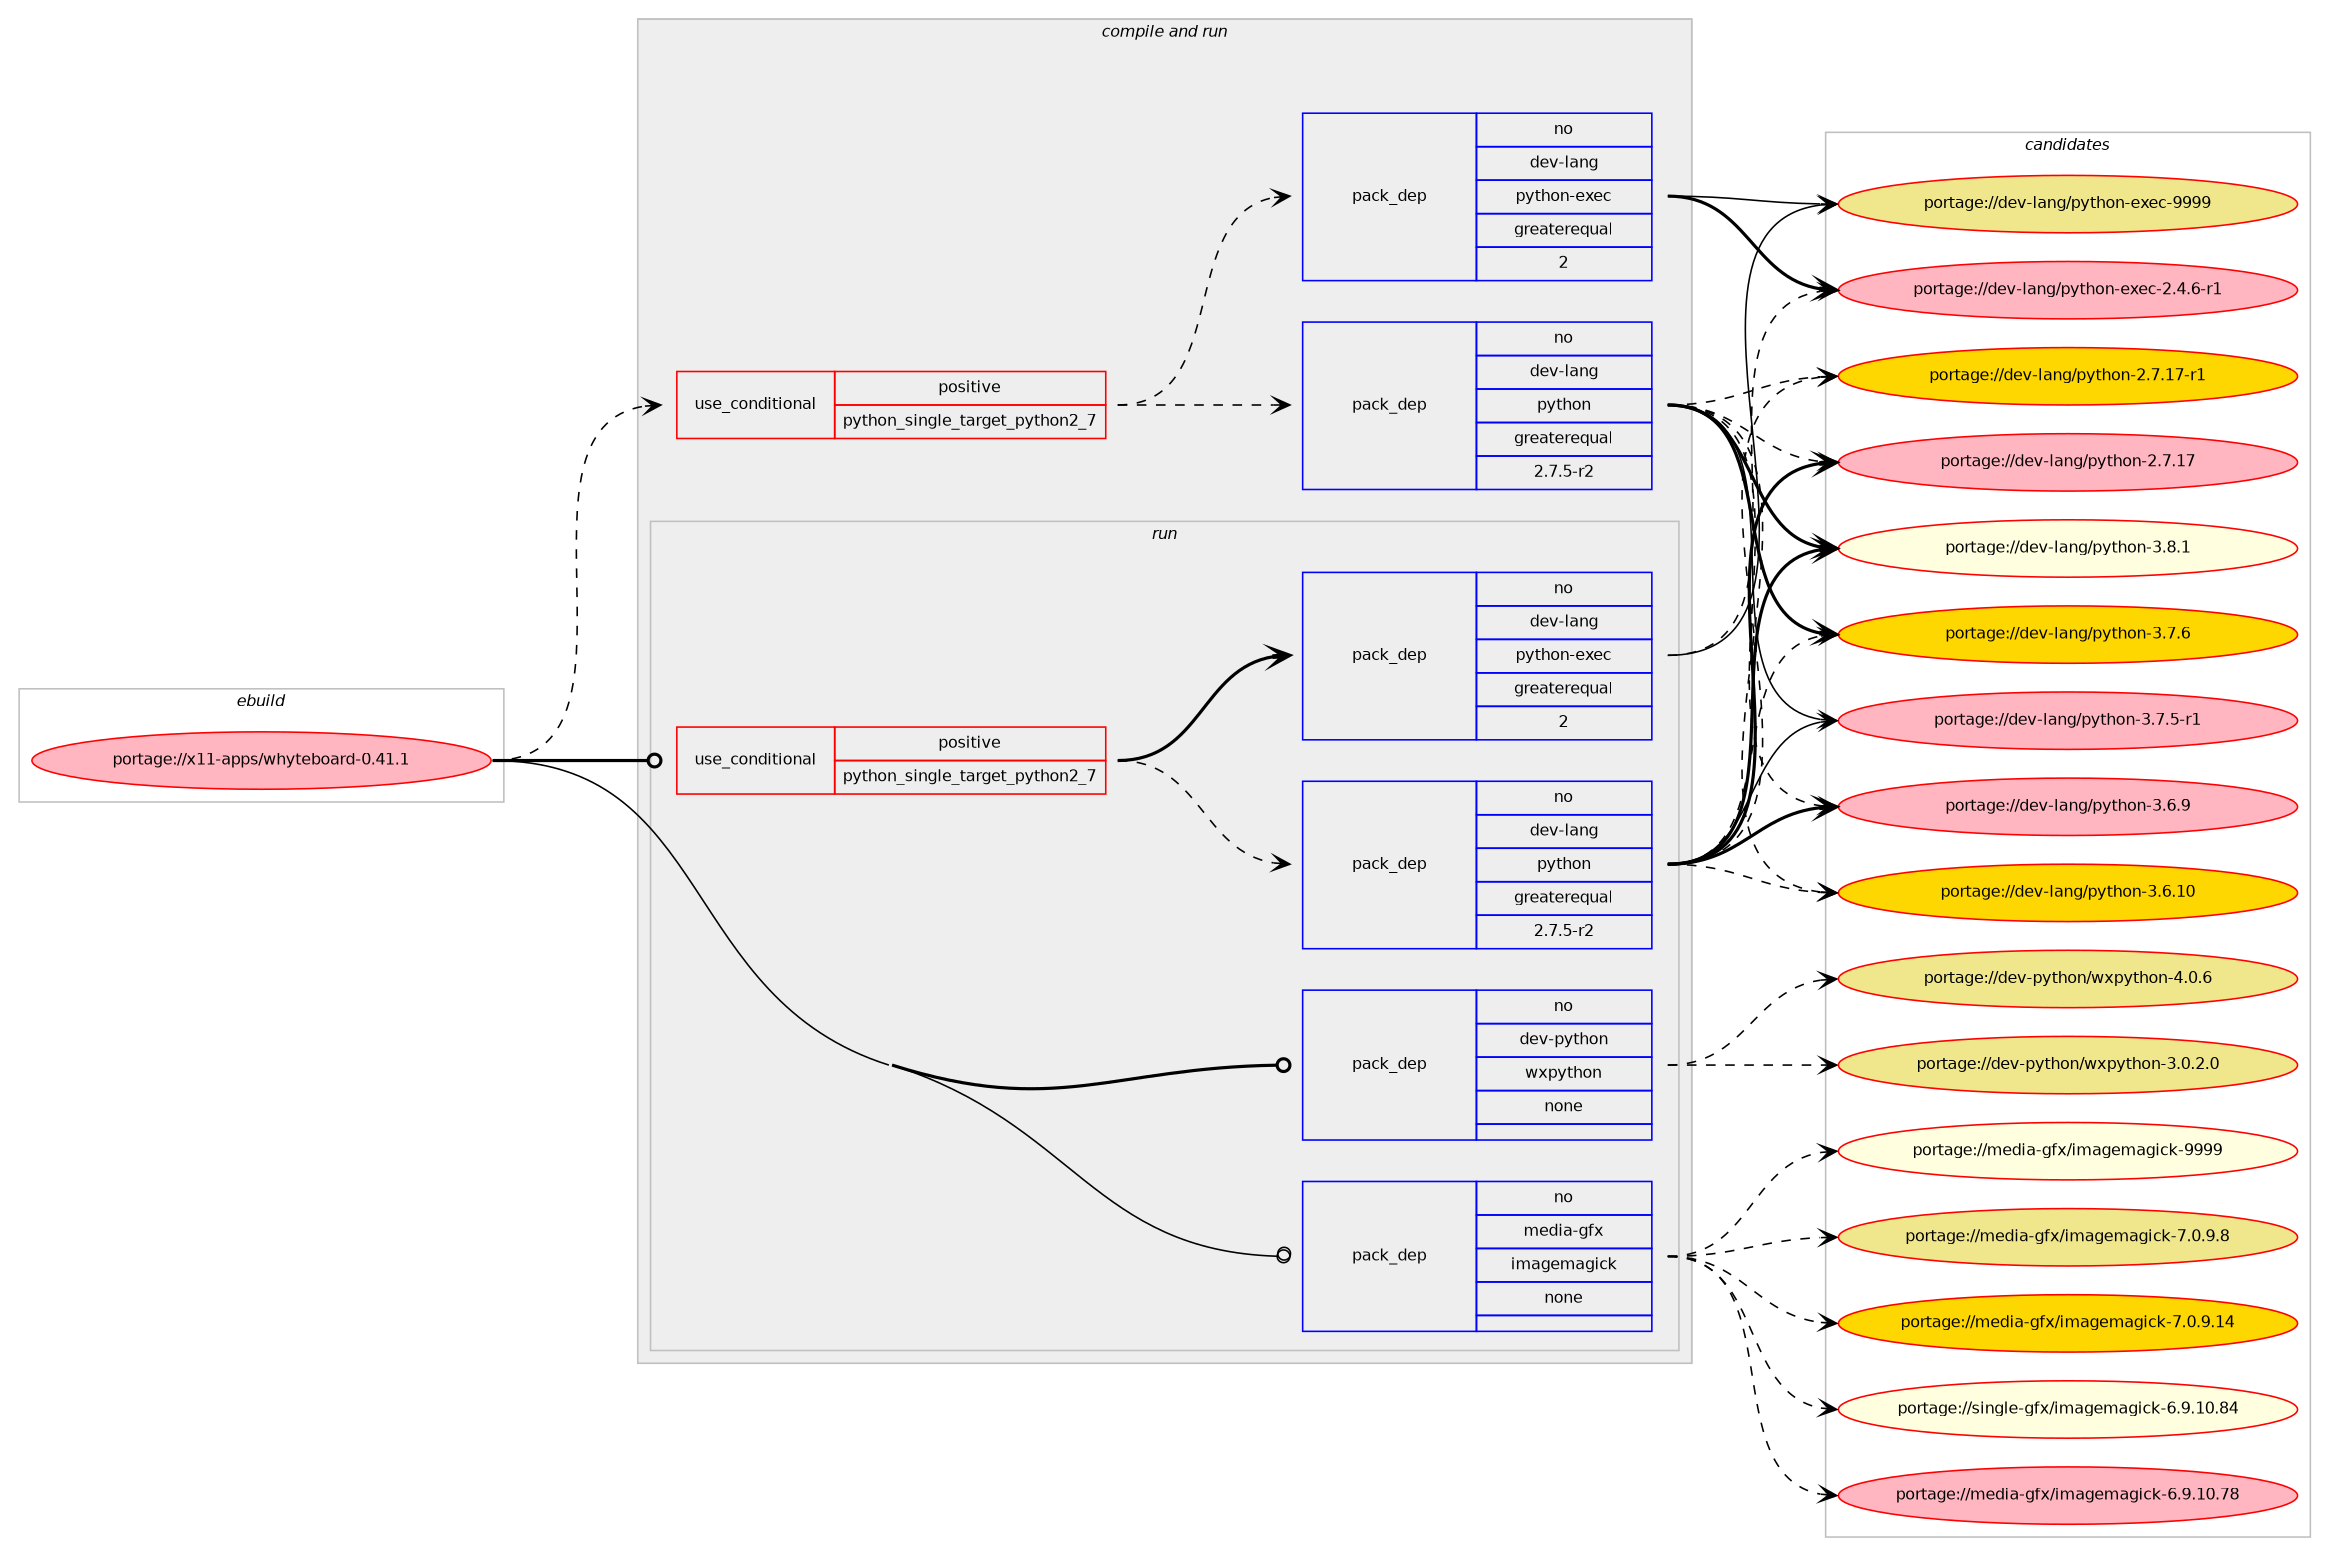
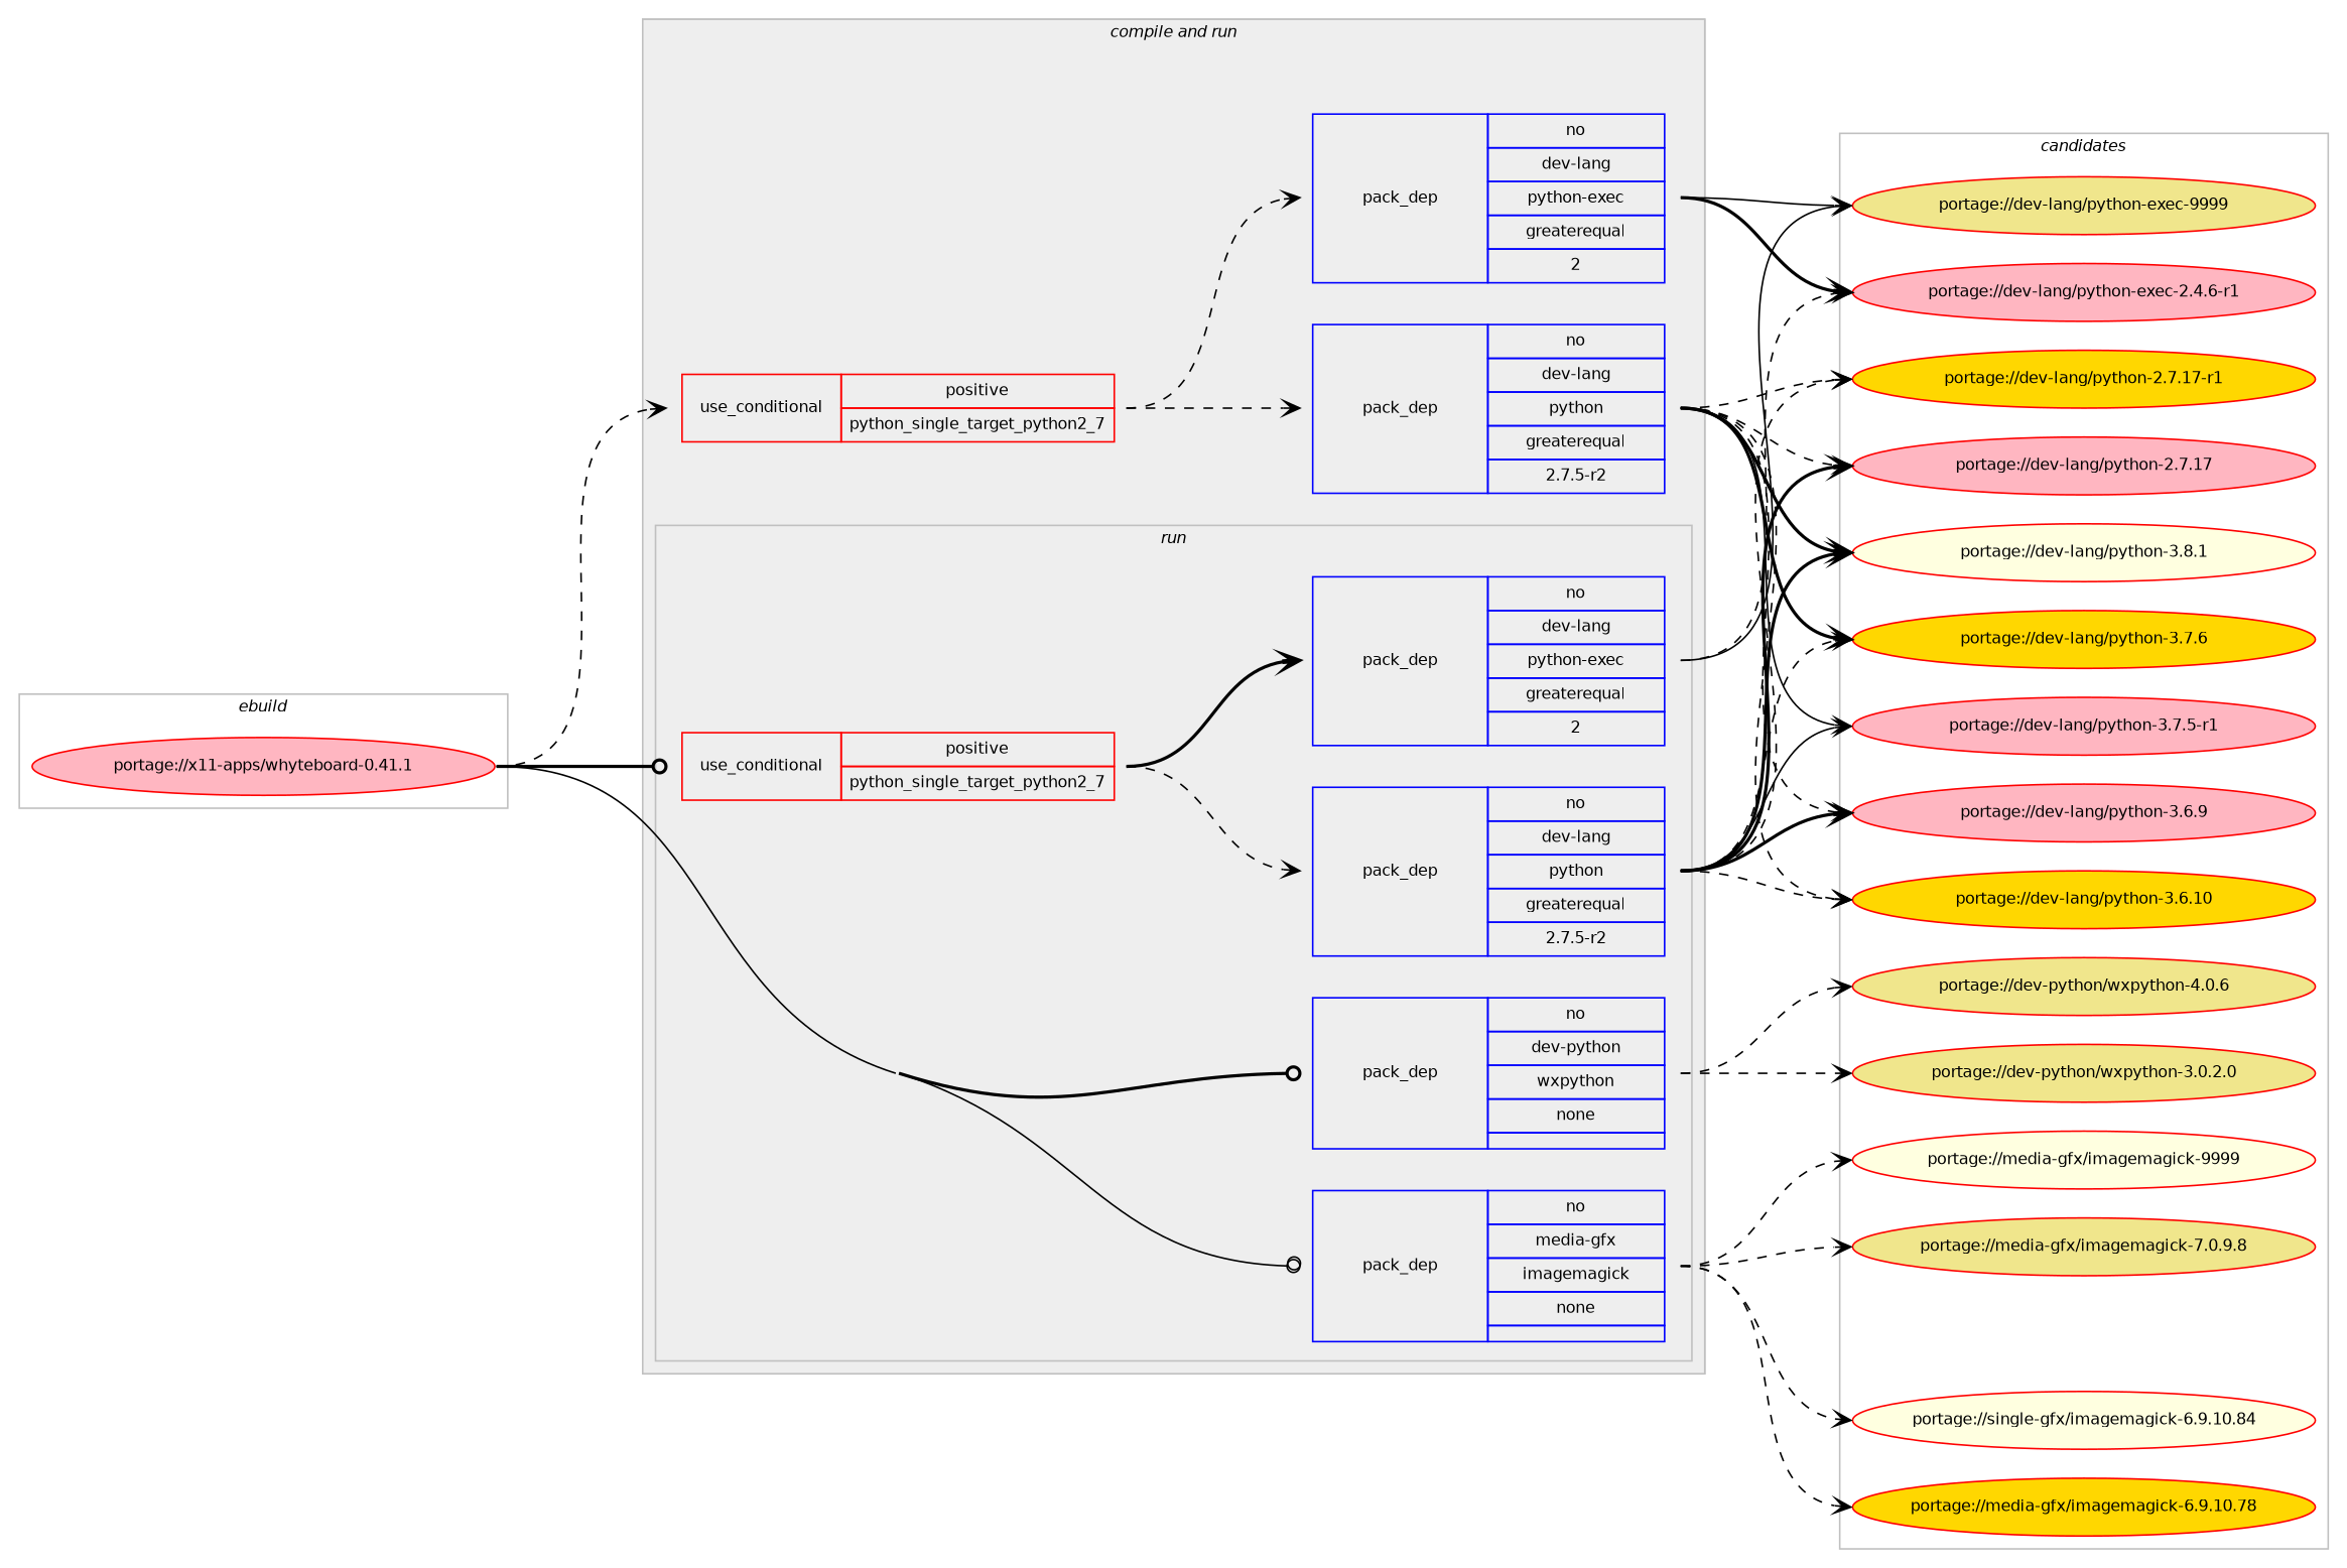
  digraph {
    compound=true
    concentrate=true
    fontname=Helvetica
    fontsize=10
    newrank=true
    rankdir=LR
    ranksep=1.5
    node [color=red fontname=Helvetica fontsize=10 style=filled]
    edge [arrowhead=vee headport=w style=dashed tailport=e weight=100]
    n1 [fillcolor=lightpink label="portage://x11-apps/whyteboard-0.41.1" width=4]
    n2 [color=blue label=<<TABLE BORDER="0" CELLBORDER="1" CELLSPACING="0" CELLPADDING="4" WIDTH="220"><TR><TD ROWSPAN="6" CELLPADDING="30">pack_dep</TD></TR><TR><TD WIDTH="110">no</TD></TR><TR><TD>dev-lang</TD></TR><TR><TD>python</TD></TR><TR><TD>greaterequal</TD></TR><TR><TD>2.7.5-r2</TD></TR></TABLE>> shape=none style=""]
    n3 [color=blue label=<<TABLE BORDER="0" CELLBORDER="1" CELLSPACING="0" CELLPADDING="4" WIDTH="220"><TR><TD ROWSPAN="6" CELLPADDING="30">pack_dep</TD></TR><TR><TD WIDTH="110">no</TD></TR><TR><TD>dev-lang</TD></TR><TR><TD>python-exec</TD></TR><TR><TD>greaterequal</TD></TR><TR><TD>2</TD></TR></TABLE>> shape=none style=""]
    n4 [label=<<TABLE BORDER="0" CELLBORDER="1" CELLSPACING="0" CELLPADDING="4"><TR><TD ROWSPAN="3" CELLPADDING="10">use_conditional</TD></TR><TR><TD>positive</TD></TR><TR><TD>python_single_target_python2_7</TD></TR></TABLE>> shape=none style=""]
    n5 [color=blue label=<<TABLE BORDER="0" CELLBORDER="1" CELLSPACING="0" CELLPADDING="4" WIDTH="220"><TR><TD ROWSPAN="6" CELLPADDING="30">pack_dep</TD></TR><TR><TD WIDTH="110">no</TD></TR><TR><TD>dev-lang</TD></TR><TR><TD>python</TD></TR><TR><TD>greaterequal</TD></TR><TR><TD>2.7.5-r2</TD></TR></TABLE>> shape=none style=""]
    n6 [color=blue label=<<TABLE BORDER="0" CELLBORDER="1" CELLSPACING="0" CELLPADDING="4" WIDTH="220"><TR><TD ROWSPAN="6" CELLPADDING="30">pack_dep</TD></TR><TR><TD WIDTH="110">no</TD></TR><TR><TD>dev-lang</TD></TR><TR><TD>python-exec</TD></TR><TR><TD>greaterequal</TD></TR><TR><TD>2</TD></TR></TABLE>> shape=none style=""]
    n7 [label=<<TABLE BORDER="0" CELLBORDER="1" CELLSPACING="0" CELLPADDING="4"><TR><TD ROWSPAN="3" CELLPADDING="10">use_conditional</TD></TR><TR><TD>positive</TD></TR><TR><TD>python_single_target_python2_7</TD></TR></TABLE>> shape=none style=""]
    n8 [color=blue label=<<TABLE BORDER="0" CELLBORDER="1" CELLSPACING="0" CELLPADDING="4" WIDTH="220"><TR><TD ROWSPAN="6" CELLPADDING="30">pack_dep</TD></TR><TR><TD WIDTH="110">no</TD></TR><TR><TD>dev-python</TD></TR><TR><TD>wxpython</TD></TR><TR><TD>none</TD></TR><TR><TD></TD></TR></TABLE>> shape=none style=""]
    n9 [color=blue label=<<TABLE BORDER="0" CELLBORDER="1" CELLSPACING="0" CELLPADDING="4" WIDTH="220"><TR><TD ROWSPAN="6" CELLPADDING="30">pack_dep</TD></TR><TR><TD WIDTH="110">no</TD></TR><TR><TD>media-gfx</TD></TR><TR><TD>imagemagick</TD></TR><TR><TD>none</TD></TR><TR><TD></TD></TR></TABLE>> shape=none style=""]
    n10 [fillcolor=lightyellow label="portage://dev-lang/python-3.8.1" width=4]
    n11 [fillcolor=gold label="portage://dev-lang/python-3.7.6" width=4]
    n12 [fillcolor=lightpink label="portage://dev-lang/python-3.7.5-r1" width=4]
    n13 [fillcolor=lightpink label="portage://dev-lang/python-3.6.9" width=4]
    n14 [fillcolor=gold label="portage://dev-lang/python-3.6.10" width=4]
    n15 [fillcolor=gold label="portage://dev-lang/python-2.7.17-r1" width=4]
    n16 [fillcolor=lightpink label="portage://dev-lang/python-2.7.17" width=4]
    n17 [fillcolor=khaki label="portage://dev-lang/python-exec-9999" width=4]
    n18 [fillcolor=lightpink label="portage://dev-lang/python-exec-2.4.6-r1" width=4]
    n19 [fillcolor=khaki label="portage://dev-python/wxpython-4.0.6" width=4]
    n20 [fillcolor=khaki label="portage://dev-python/wxpython-3.0.2.0" width=4]
    n21 [fillcolor=lightyellow label="portage://media-gfx/imagemagick-9999" width=4]
    n22 [fillcolor=khaki label="portage://media-gfx/imagemagick-7.0.9.8" width=4]
-   n23 [fillcolor=gold label="portage://media-gfx/imagemagick-7.0.9.14" width=4]
    n24 [fillcolor=lightyellow label="portage://single-gfx/imagemagick-6.9.10.84" width=4]
-   n25 [fillcolor=lightpink label="portage://media-gfx/imagemagick-6.9.10.78" width=4]
+   n25 [fillcolor=gold label="portage://media-gfx/imagemagick-6.9.10.78" width=4]
    subgraph cluster_1 {
      color=gray
      label=<<i>ebuild</i>>
      n1
    }
    subgraph cluster_2 {
      color=gray
      label=<<i>dependencies</i>>
      subgraph cluster_3 {
        color=gray
        fillcolor="#eeeeee"
        label=<<i>compile</i>>
        style=filled
        subgraph sub_4 {
          color=gray
          fillcolor="#eeeeee"
          label=<<i>compile</i>>
          style=filled
          n4
          subgraph sub_5 {
            color=gray
            fillcolor="#eeeeee"
            label=<<i>compile</i>>
            style=filled
            n2
          }
          subgraph sub_6 {
            color=gray
            fillcolor="#eeeeee"
            label=<<i>compile</i>>
            style=filled
            n3
          }
        }
      }
      subgraph cluster_7 {
        color=gray
        fillcolor="#eeeeee"
        label=<<i>compile and run</i>>
        style=filled
      }
      subgraph cluster_8 {
        color=gray
        fillcolor="#eeeeee"
        label=<<i>run</i>>
        style=filled
        subgraph sub_9 {
          color=gray
          fillcolor="#eeeeee"
          label=<<i>run</i>>
          style=filled
          n7
          subgraph sub_10 {
            color=gray
            fillcolor="#eeeeee"
            label=<<i>run</i>>
            style=filled
            n5
          }
          subgraph sub_11 {
            color=gray
            fillcolor="#eeeeee"
            label=<<i>run</i>>
            style=filled
            n6
          }
        }
        subgraph sub_12 {
          color=gray
          fillcolor="#eeeeee"
          label=<<i>run</i>>
          style=filled
          n8
        }
        subgraph sub_13 {
          color=gray
          fillcolor="#eeeeee"
          label=<<i>run</i>>
          style=filled
          n9
        }
      }
    }
    subgraph cluster_14 {
      color=gray
      label=<<i>candidates</i>>
      rank=same
      subgraph sub_15 {
        color=black
        label=<<i>candidates</i>>
        nodesep=1
        rank=same
        n10
        n11
        n12
        n13
        n14
        n15
        n16
      }
      subgraph sub_16 {
        color=black
        label=<<i>candidates</i>>
        nodesep=1
        rank=same
        n17
        n18
      }
      subgraph sub_17 {
        color=black
        label=<<i>candidates</i>>
        nodesep=1
        rank=same
        n10
        n11
        n12
        n13
        n14
        n15
        n16
      }
      subgraph sub_18 {
        color=black
        label=<<i>candidates</i>>
        nodesep=1
        rank=same
        n17
        n18
      }
      subgraph sub_19 {
        color=black
        label=<<i>candidates</i>>
        nodesep=1
        rank=same
        n19
        n20
      }
      subgraph sub_20 {
        color=black
        label=<<i>candidates</i>>
        nodesep=1
        rank=same
        n21
        n22
-       n23
        n24
        n25
      }
    }
    n1 -> n4 [weight=20]
    n1 -> n7 [arrowhead=odot style=bold weight=20]
    n1 -> n8 [arrowhead=odot style=bold weight=20]
    n1 -> n9 [arrowhead=odot style=solid weight=20]
    n2 -> n10 [style=bold]
    n2 -> n11 [style=bold]
    n2 -> n12 [style=solid]
    n2 -> n13
    n2 -> n14
    n2 -> n15
    n2 -> n16
    n3 -> n17 [style=solid]
    n3 -> n18 [style=bold]
    n4 -> n2 [weight=20]
    n4 -> n3 [weight=20]
    n5 -> n10 [style=bold]
    n5 -> n11
    n5 -> n12 [style=solid]
    n5 -> n13 [style=bold]
    n5 -> n14
    n5 -> n15
    n5 -> n16 [style=bold]
    n6 -> n17 [style=solid]
    n6 -> n18
    n7 -> n5 [weight=20]
    n7 -> n6 [style=bold weight=20]
    n8 -> n19
    n8 -> n20
    n9 -> n21
    n9 -> n22
-   n9 -> n23
    n9 -> n24
    n9 -> n25
  }
